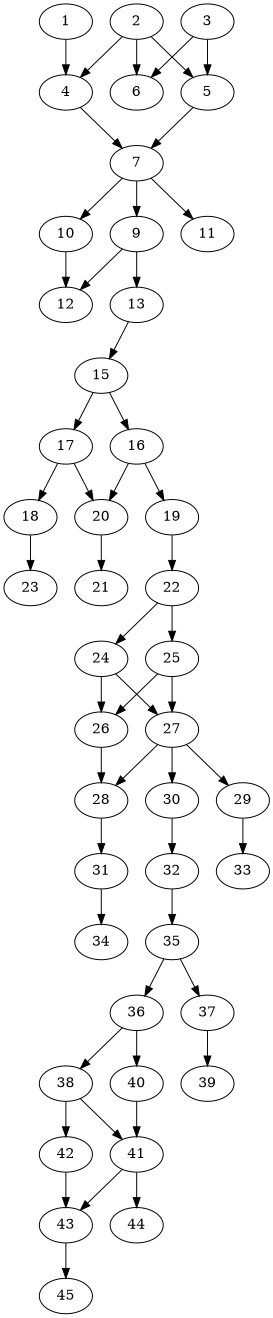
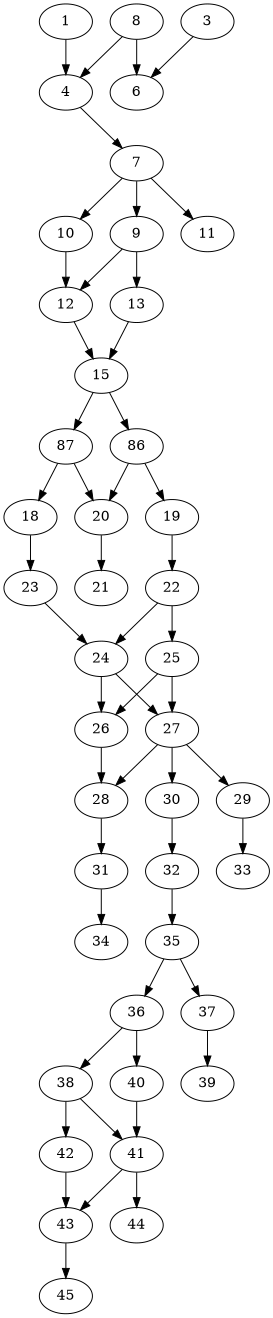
  digraph {
    node [alpha=0.10]
    1 [alpha=0.09 expect_size=19710976]
    4 [expect_size=31123456]
    7 [expect_size=15429632]
    9 [alpha=0.09 expect_size=12503040]
    10 [expect_size=10819584]
    11 [alpha=0.09 expect_size=50546688]
-   2 [alpha=0.11 expect_size=20451328]
-   5 [alpha=0.14 expect_size=13247488]
+   2 [alpha=0.11 expect_size=20451328 label=8]
    6 [alpha=0.17 expect_size=7124992]
    3 [alpha=0.18 expect_size=50523136]
    12 [alpha=0.03 expect_size=23697408]
    13 [alpha=0.15 expect_size=50439168]
    15 [alpha=0.18 expect_size=22360064]
-   17 [alpha=0.07 expect_size=46756864]
-   16 [alpha=0.04 expect_size=7550976]
+   17 [alpha=0.07 expect_size=46756864 label=87]
+   16 [alpha=0.04 expect_size=7550976 label=86]
    20 [alpha=0.03 expect_size=12791808]
    18 [alpha=0.19 expect_size=22114304]
    19 [alpha=0.19 expect_size=38065152]
    21 [alpha=0.13 expect_size=35879936]
    23 [alpha=0.06 expect_size=17270784]
    22 [expect_size=10987520]
    24 [alpha=0.13 expect_size=6153216]
    25 [alpha=0.03 expect_size=47698944]
    26 [alpha=0.14 expect_size=43471872]
    27 [alpha=0.09 expect_size=5543936]
    28 [expect_size=21078016]
    29 [alpha=0.13 expect_size=17902592]
    30 [alpha=0.20 expect_size=16209920]
    31 [alpha=0.05 expect_size=23990272]
    33 [expect_size=32212992]
    32 [alpha=0.18 expect_size=8525824]
    34 [alpha=0.00 expect_size=45960192]
    35 [alpha=0.17 expect_size=28463104]
    36 [alpha=0.15 expect_size=34912256]
    37 [alpha=0.11 expect_size=20004864]
    38 [alpha=0.14 expect_size=41112576]
    40 [expect_size=48378880]
    39 [expect_size=16693248]
    41 [alpha=0.03 expect_size=47374336]
    42 [alpha=0.18 expect_size=11799552]
    43 [alpha=0.19 expect_size=7293952]
    44 [alpha=0.19 expect_size=31869952]
    45 [alpha=0.18 expect_size=32325632]
    1 -> 4
    4 -> 7
    7 -> 9
    7 -> 10
    7 -> 11
    9 -> 12
    9 -> 13
    10 -> 12
    2 -> 4
-   2 -> 5
    2 -> 6
-   5 -> 7
-   3 -> 5
    3 -> 6
+   12 -> 15
    13 -> 15
    15 -> 17
    15 -> 16
    17 -> 20
    17 -> 18
    16 -> 20
    16 -> 19
    20 -> 21
    18 -> 23
    19 -> 22
+   23 -> 24
    22 -> 24
    22 -> 25
    24 -> 26
    24 -> 27
    25 -> 26
    25 -> 27
    26 -> 28
    27 -> 28
    27 -> 29
    27 -> 30
    28 -> 31
    29 -> 33
    30 -> 32
    31 -> 34
    32 -> 35
    35 -> 36
    35 -> 37
    36 -> 38
    36 -> 40
    37 -> 39
    38 -> 41
    38 -> 42
    40 -> 41
    41 -> 43
    41 -> 44
    42 -> 43
    43 -> 45
  }
